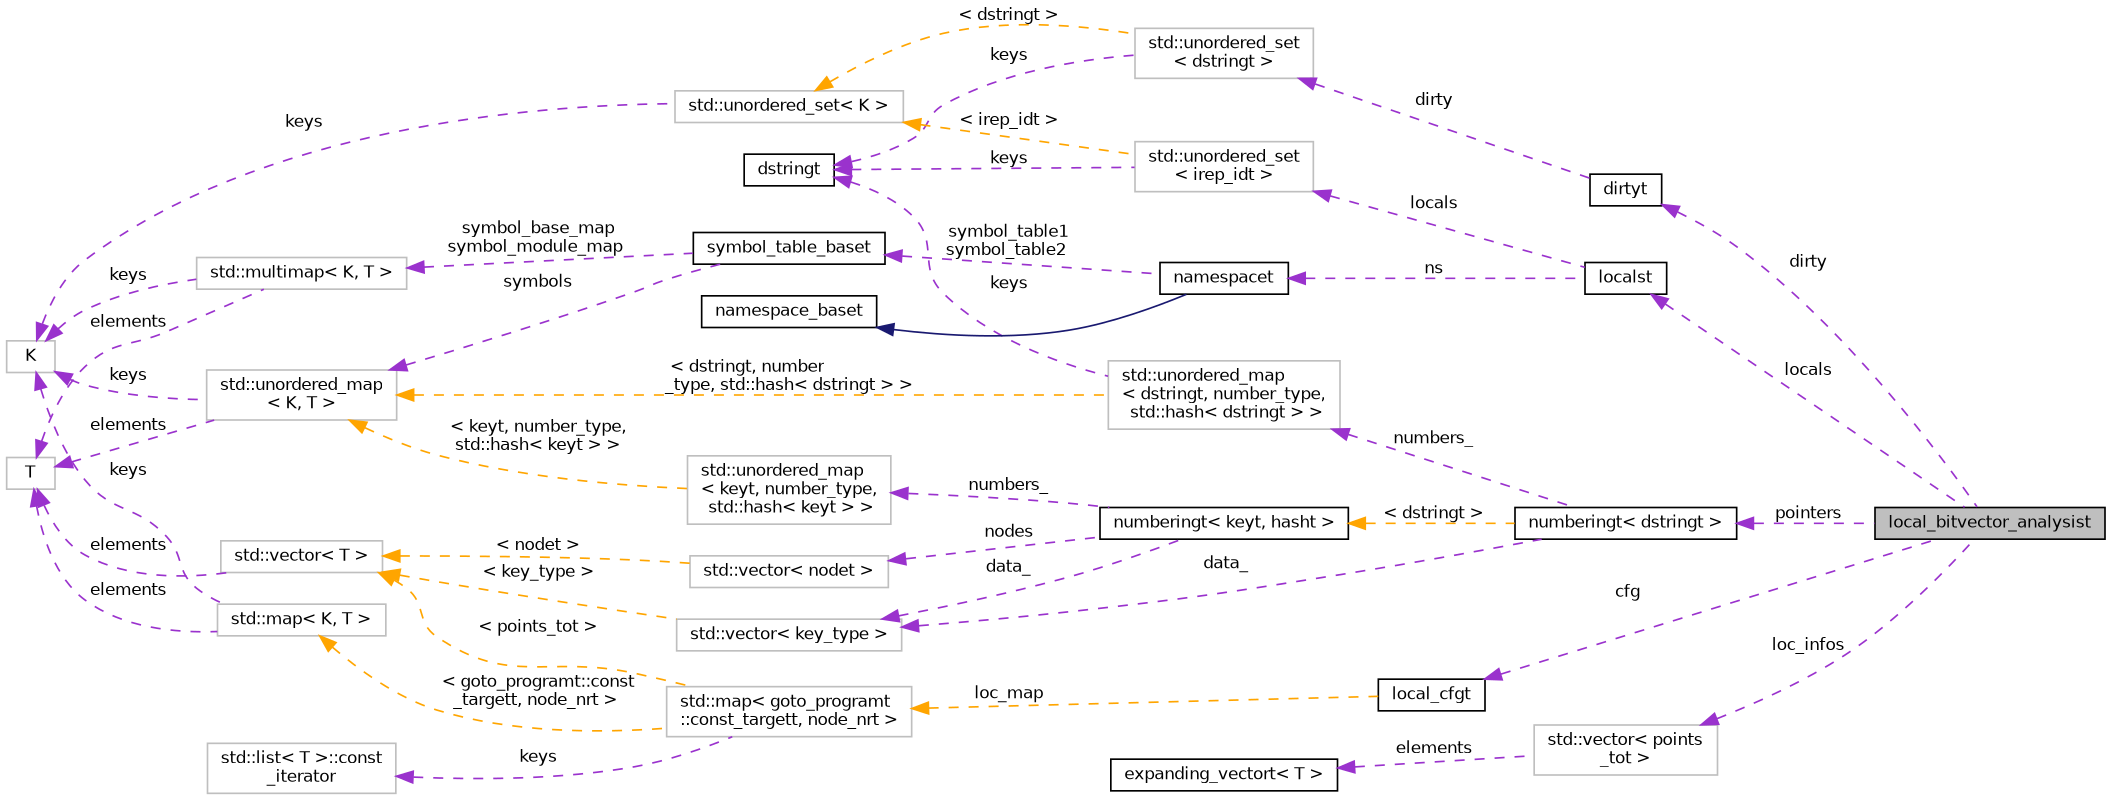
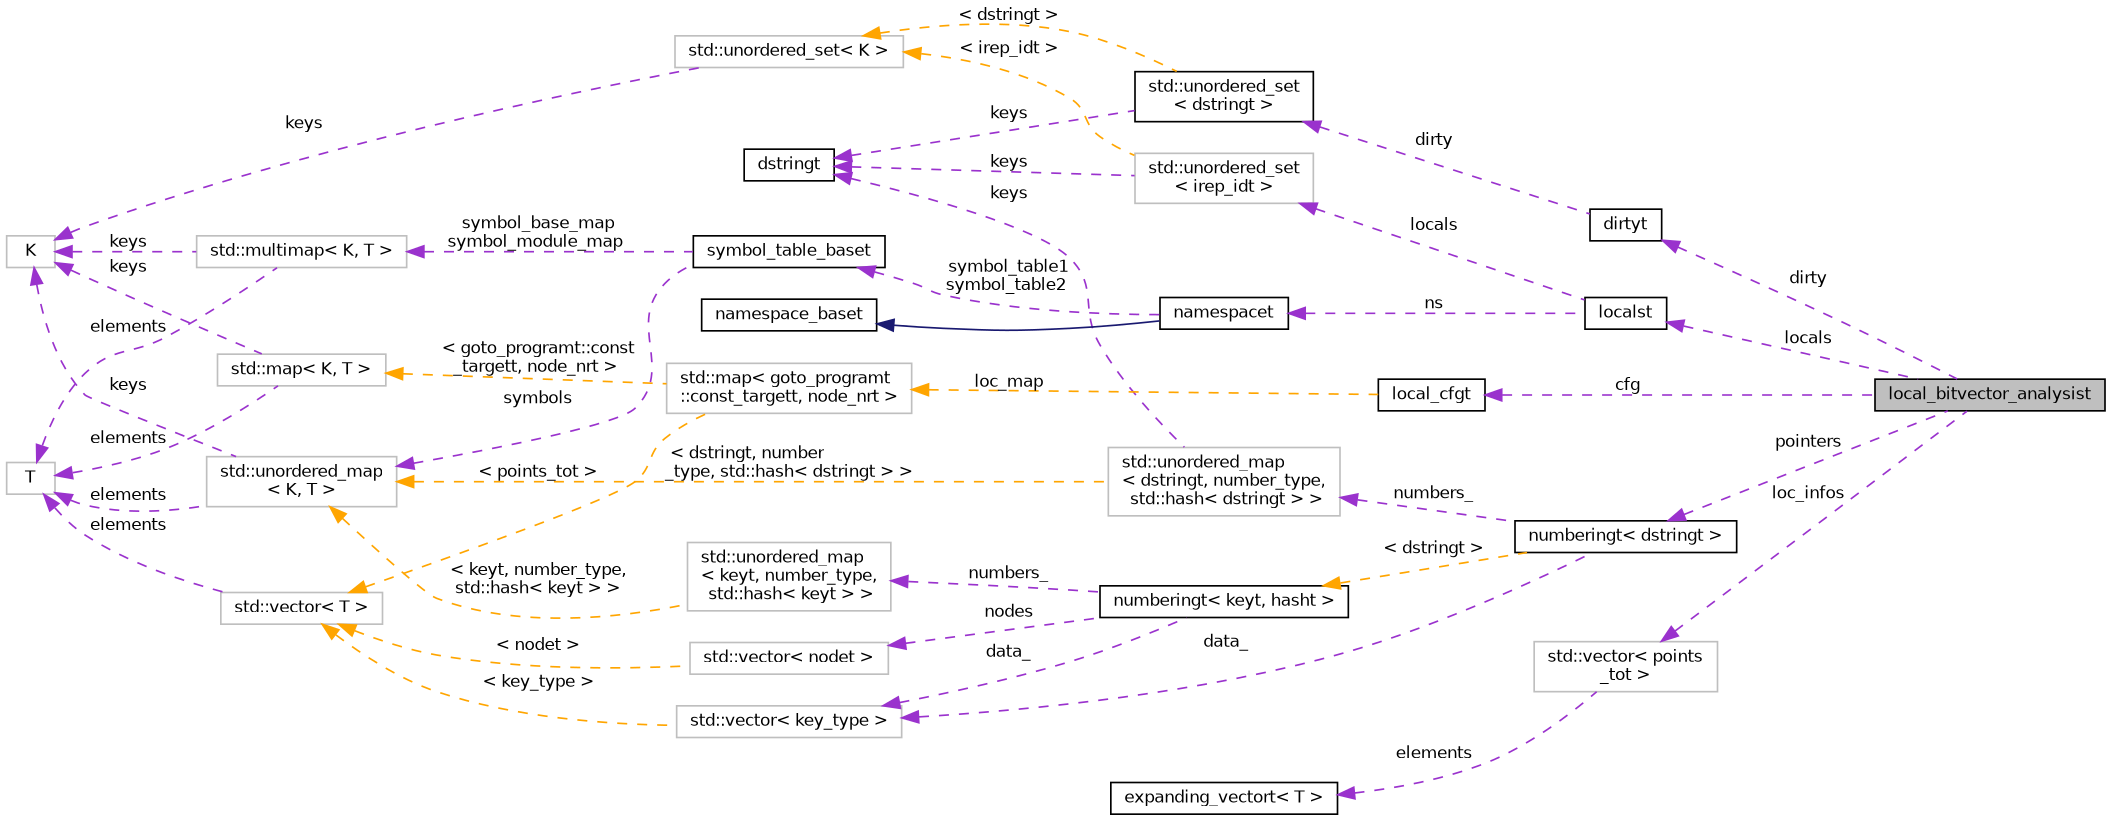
  digraph {
    rankdir=LR
    node [color=grey75 fontname=Helvetica fontsize=10 shape=record]
    edge [color=darkorchid3 dir=back fontname=Helvetica fontsize=10 labelfontname=Helvetica labelfontsize=10 style=dashed]
    n1 [color=black fillcolor=grey75 fontcolor=black height=0.2 label=local_bitvector_analysist style=filled width=0.4]
    n2 [color=black height=0.2 label=dirtyt width=0.4]
-   n3 [height=0.2 label="std::unordered_set\l\< dstringt \>" width=0.4]
+   n3 [color=black height=0.2 label="std::unordered_set\l\< dstringt \>" width=0.4]
    n4 [color=black height=0.2 label=dstringt width=0.4]
    n5 [height=0.2 label="std::unordered_map\l\< dstringt, number_type,\l std::hash\< dstringt \> \>" width=0.4]
    n6 [height=0.2 label="std::unordered_set\l\< irep_idt \>" width=0.4]
    n7 [color=black height=0.2 label="numberingt\< dstringt \>" width=0.4]
    n8 [color=black height=0.2 label=localst width=0.4]
    n9 [height=0.2 label="std::unordered_set\< K \>" width=0.4]
    n10 [height=0.2 label=K width=0.4]
    n11 [height=0.2 label="std::map\< K, T \>" width=0.4]
    n12 [height=0.2 label="std::unordered_map\l\< K, T \>" width=0.4]
    n13 [height=0.2 label="std::multimap\< K, T \>" width=0.4]
    n14 [height=0.2 label="std::map\< goto_programt\l::const_targett, node_nrt \>" width=0.4]
    n15 [height=0.2 label="std::unordered_map\l\< keyt, number_type,\l std::hash\< keyt \> \>" width=0.4]
    n16 [color=black height=0.2 label=symbol_table_baset width=0.4]
    n17 [color=black height=0.2 label=local_cfgt width=0.4]
    n18 [height=0.2 label="std::vector\< nodet \>" width=0.4]
    n19 [color=black height=0.2 label="numberingt\< keyt, hasht \>" width=0.4]
    n20 [height=0.2 label="std::vector\< T \>" width=0.4]
    n21 [height=0.2 label="std::vector\< key_type \>" width=0.4]
    n22 [height=0.2 label="std::vector\< points\l_tot \>" width=0.4]
    n23 [height=0.2 label=T width=0.4]
-   n24 [height=0.2 label="std::list\< T \>::const\l_iterator" width=0.4]
    n25 [color=black height=0.2 label=namespacet width=0.4]
    n26 [color=black height=0.2 label=namespace_baset width=0.4]
    n27 [color=black height=0.2 label="expanding_vectort\< T \>" width=0.4]
    n2 -> n1 [label=" dirty"]
    n3 -> n2 [label=" dirty"]
    n4 -> n3 [label=" keys"]
    n4 -> n5 [label=" keys"]
    n4 -> n6 [label=" keys"]
    n5 -> n7 [label=" numbers_"]
    n6 -> n8 [label=" locals"]
    n7 -> n1 [label=" pointers"]
    n8 -> n1 [label=" locals"]
    n9 -> n3 [color=orange label=" \< dstringt \>"]
    n9 -> n6 [color=orange label=" \< irep_idt \>"]
    n10 -> n9 [label=" keys"]
    n10 -> n11 [label=" keys"]
    n10 -> n12 [label=" keys"]
    n10 -> n13 [label=" keys"]
    n11 -> n14 [color=orange label=" \< goto_programt::const\l_targett, node_nrt \>"]
    n12 -> n5 [color=orange label=" \< dstringt, number\l_type, std::hash\< dstringt \> \>"]
    n12 -> n15 [color=orange label=" \< keyt, number_type,\l std::hash\< keyt \> \>"]
    n12 -> n16 [label=" symbols"]
    n13 -> n16 [label=" symbol_base_map\nsymbol_module_map"]
    n14 -> n17 [color=orange label=" loc_map"]
    n15 -> n19 [label=" numbers_"]
    n16 -> n25 [label=" symbol_table1\nsymbol_table2"]
    n17 -> n1 [label=" cfg"]
    n18 -> n19 [label=" nodes"]
    n19 -> n7 [color=orange label=" \< dstringt \>"]
    n20 -> n14 [color=orange label=" \< points_tot \>"]
    n20 -> n18 [color=orange label=" \< nodet \>"]
    n20 -> n21 [color=orange label=" \< key_type \>"]
    n21 -> n7 [label=" data_"]
    n21 -> n19 [label=" data_"]
    n22 -> n1 [label=" loc_infos"]
    n23 -> n11 [label=" elements"]
    n23 -> n12 [label=" elements"]
    n23 -> n13 [label=" elements"]
    n23 -> n20 [label=" elements"]
-   n24 -> n14 [label=" keys"]
    n25 -> n8 [label=" ns"]
    n26 -> n25 [color=midnightblue style=solid]
    n27 -> n22 [label=" elements"]
  }
